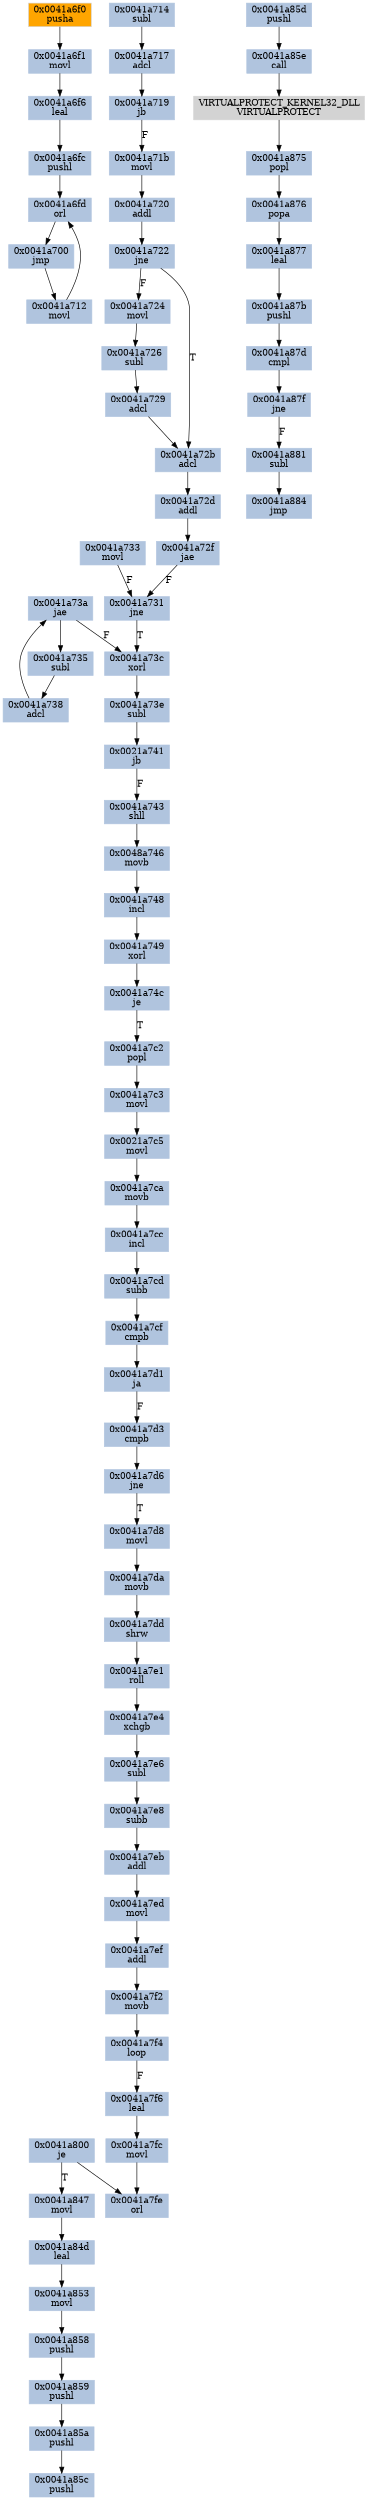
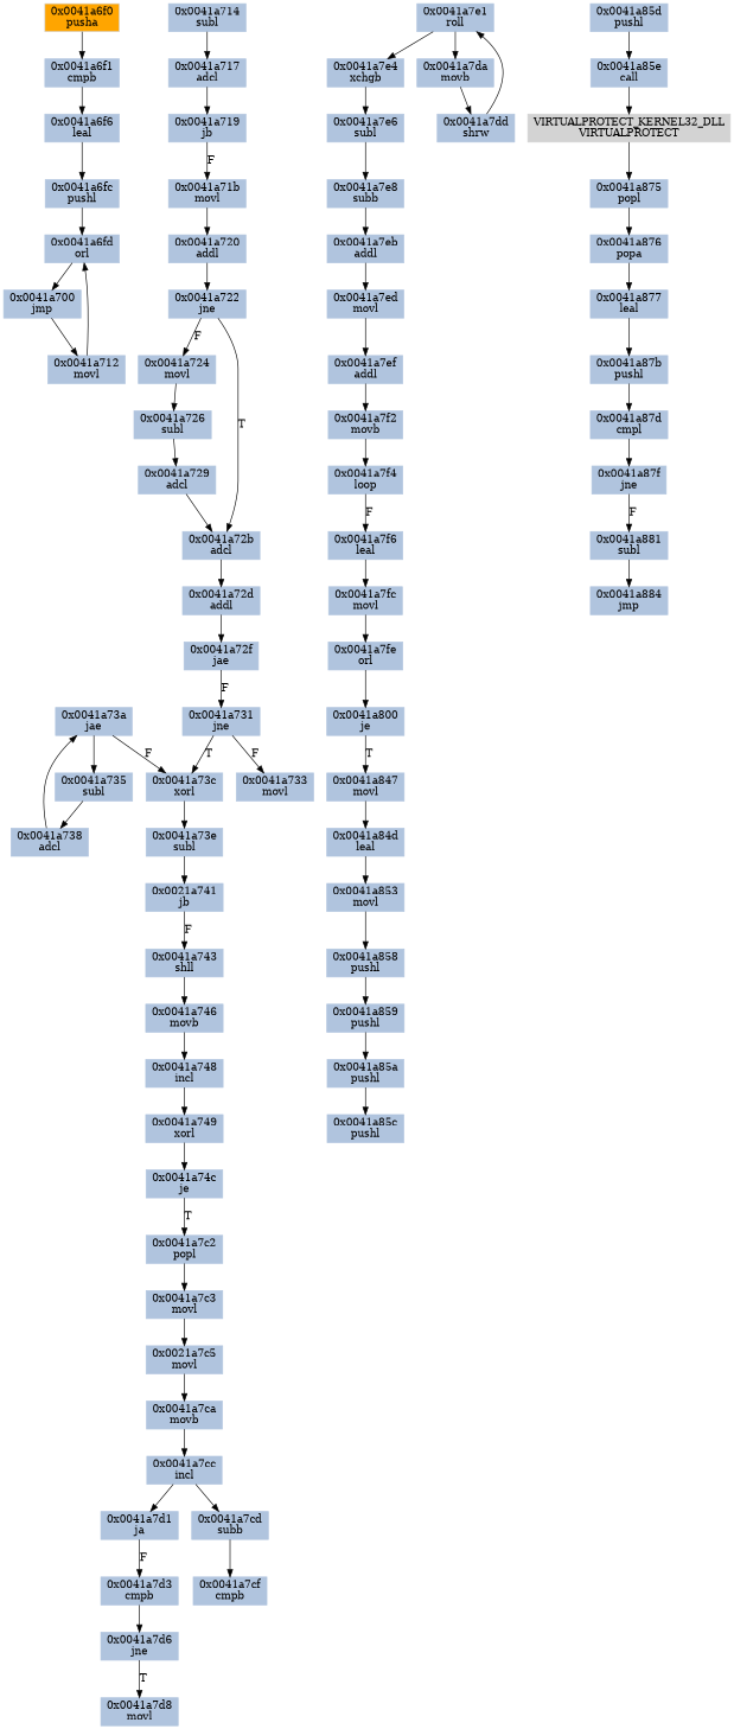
  strict digraph {
    node [color=lightsteelblue fillcolor=lightsteelblue shape=rectangle style=filled]
    edge [color="#000000"]
    n1 [color=lightgrey fillcolor=orange label="0x0041a6f0\npusha"]
-   n2 [label="0x0041a6f1\nmovl"]
+   n2 [label="0x0041a6f1\ncmpb"]
    n3 [label="0x0041a6f6\nleal"]
    n4 [label="0x0041a6fc\npushl"]
    n5 [label="0x0041a717\nadcl"]
    n6 [label="0x0041a719\njb"]
    n7 [label="0x0041a71b\nmovl"]
    n8 [label="0x0041a720\naddl"]
    n9 [label="0x0041a7e1\nroll"]
    n10 [label="0x0041a7e4\nxchgb"]
    n11 [label="0x0041a7e6\nsubl"]
    n12 [label="0x0041a7e8\nsubb"]
    n13 [label="0x0041a847\nmovl"]
    n14 [label="0x0041a84d\nleal"]
    n15 [label="0x0041a853\nmovl"]
    n16 [label="0x0041a858\npushl"]
    n17 [label="0x0041a7cf\ncmpb"]
    n18 [label="0x0041a7d1\nja"]
    n19 [label="0x0041a7d3\ncmpb"]
    n20 [label="0x0041a7d6\njne"]
    n21 [label="0x0041a7fc\nmovl"]
    n22 [label="0x0041a7fe\norl"]
    n23 [label="0x0041a800\nje"]
    n24 [label="0x0041a7ed\nmovl"]
    n25 [label="0x0041a7ef\naddl"]
    n26 [label="0x0041a7f2\nmovb"]
    n27 [label="0x0041a7f4\nloop"]
    n28 [label="0x0041a7d8\nmovl"]
    n29 [label="0x0041a7da\nmovb"]
    n30 [label="0x0041a7dd\nshrw"]
    n31 [label="0x0041a877\nleal"]
    n32 [label="0x0041a87b\npushl"]
    n33 [label="0x0041a87d\ncmpl"]
    n34 [label="0x0041a87f\njne"]
    n35 [label="0x0041a7f6\nleal"]
    n36 [label="0x0041a735\nsubl"]
    n37 [label="0x0041a738\nadcl"]
    n38 [label="0x0041a73a\njae"]
    n39 [label="0x0041a73c\nxorl"]
    n40 [label="0x0041a6fd\norl"]
    n41 [label="0x0041a700\njmp"]
    n42 [label="0x0041a712\nmovl"]
    n43 [label="0x0041a859\npushl"]
    n44 [label="0x0041a722\njne"]
    n45 [label="0x0041a724\nmovl"]
    n46 [label="0x0041a72b\nadcl"]
    n47 [label="0x0041a726\nsubl"]
    n48 [label="0x0041a72d\naddl"]
    n49 [label="0x0041a729\nadcl"]
    n50 [label="0x0041a72f\njae"]
    n51 [label="0x0041a7cc\nincl"]
    n52 [label="0x0041a7cd\nsubb"]
    n53 [label="0x0041a7eb\naddl"]
    n54 [label="0x0041a73e\nsubl"]
    n55 [label="0x0021a741\njb"]
    n56 [label="0x0041a743\nshll"]
    n57 [label="0x0041a85a\npushl"]
    n58 [label="0x0041a85c\npushl"]
    n59 [label="0x0041a85d\npushl"]
    n60 [label="0x0041a85e\ncall"]
    n61 [label="0x0041a733\nmovl"]
    n62 [label="0x0041a881\nsubl"]
    n63 [label="0x0041a884\njmp"]
-   n64 [label="0x0048a746\nmovb"]
+   n64 [label="0x0041a746\nmovb"]
    n65 [label="0x0041a748\nincl"]
    n66 [label="0x0041a749\nxorl"]
    n67 [label="0x0041a74c\nje"]
    n68 [color=lightgrey fillcolor=lightgrey label="VIRTUALPROTECT_KERNEL32_DLL\nVIRTUALPROTECT"]
    n69 [label="0x0041a875\npopl"]
    n70 [label="0x0041a731\njne"]
    n71 [label="0x0041a714\nsubl"]
    n72 [label="0x0041a876\npopa"]
    n73 [label="0x0041a7c2\npopl"]
    n74 [label="0x0041a7c3\nmovl"]
    n75 [label="0x0021a7c5\nmovl"]
    n76 [label="0x0041a7ca\nmovb"]
    n1 -> n2
    n2 -> n3
    n3 -> n4
    n4 -> n40
    n5 -> n6
    n6 -> n7 [label=F]
    n7 -> n8
    n8 -> n44
    n9 -> n10
    n10 -> n11
    n11 -> n12
    n12 -> n53
    n13 -> n14
    n14 -> n15
    n15 -> n16
    n16 -> n43
-   n17 -> n18
+   n51 -> n18
    n18 -> n19 [label=F]
    n19 -> n20
    n20 -> n28 [label=T]
    n21 -> n22
-   n23 -> n22
+   n22 -> n23
    n23 -> n13 [label=T]
    n24 -> n25
    n25 -> n26
    n26 -> n27
    n27 -> n35 [label=F]
-   n28 -> n29
+   n9 -> n29
    n29 -> n30
    n30 -> n9
    n31 -> n32
    n32 -> n33
    n33 -> n34
    n34 -> n62 [label=F]
    n35 -> n21
    n36 -> n37
    n37 -> n38
    n38 -> n36
    n38 -> n39 [label=F]
    n39 -> n54
    n40 -> n41
    n41 -> n42
    n42 -> n40
    n43 -> n57
    n44 -> n45 [label=F]
    n44 -> n46 [label=T]
    n45 -> n47
    n46 -> n48
    n47 -> n49
    n48 -> n50
    n49 -> n46
    n50 -> n70 [label=F]
    n51 -> n52
    n52 -> n17
    n53 -> n24
    n54 -> n55
    n55 -> n56 [label=F]
    n56 -> n64
    n57 -> n58
    n59 -> n60
    n60 -> n68
    n62 -> n63
    n64 -> n65
    n65 -> n66
    n66 -> n67
    n67 -> n73 [label=T]
    n68 -> n69
    n69 -> n72
    n70 -> n39 [label=T]
-   n61 -> n70 [label=F]
+   n70 -> n61 [label=F]
    n71 -> n5
    n72 -> n31
    n73 -> n74
    n74 -> n75
    n75 -> n76
    n76 -> n51
  }
